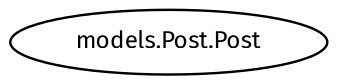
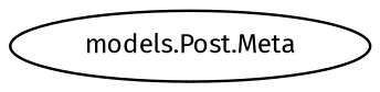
  digraph {
    rankdir=LR
    fontname="Fira Sans"
-   n1 [color=black fillcolor=white fontname="Fira Sans" fontsize=10 height=0.2 label="models.Post.Post" shape=ellipse style=filled width=0.4]
+   n1 [color=black fillcolor=white fontname="Fira Sans" fontsize=10 height=0.2 label="models.Post.Meta" shape=ellipse style=filled width=0.4]
  }
